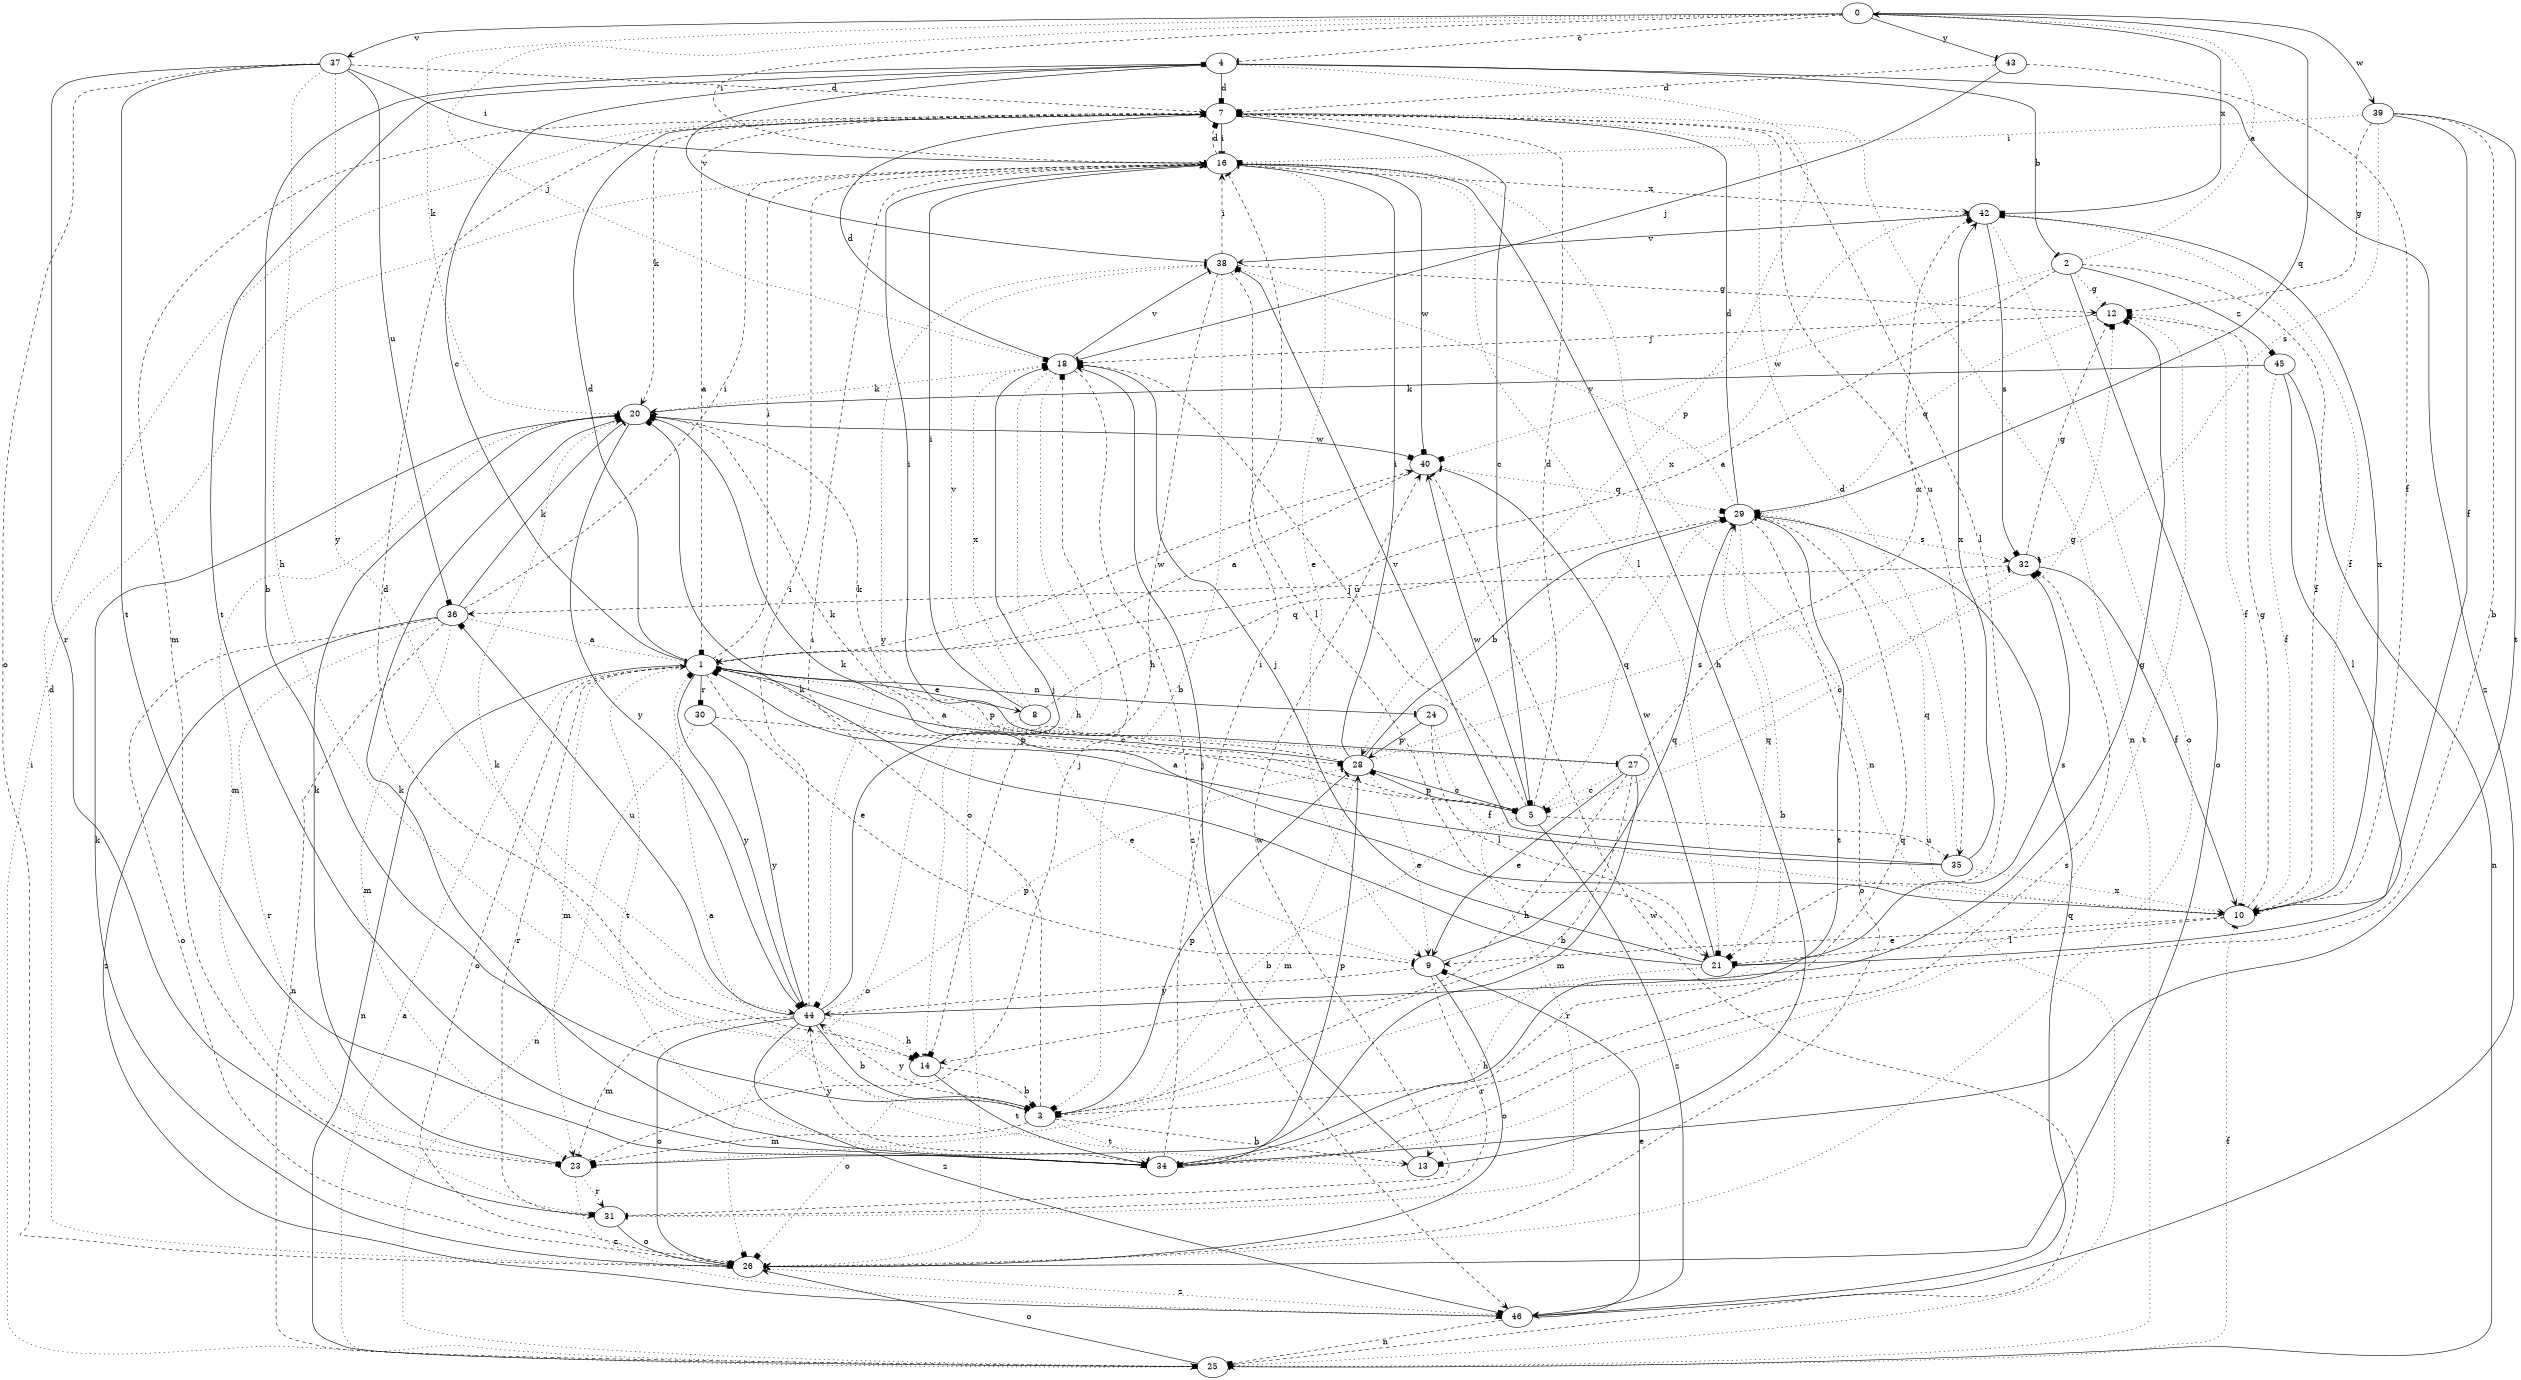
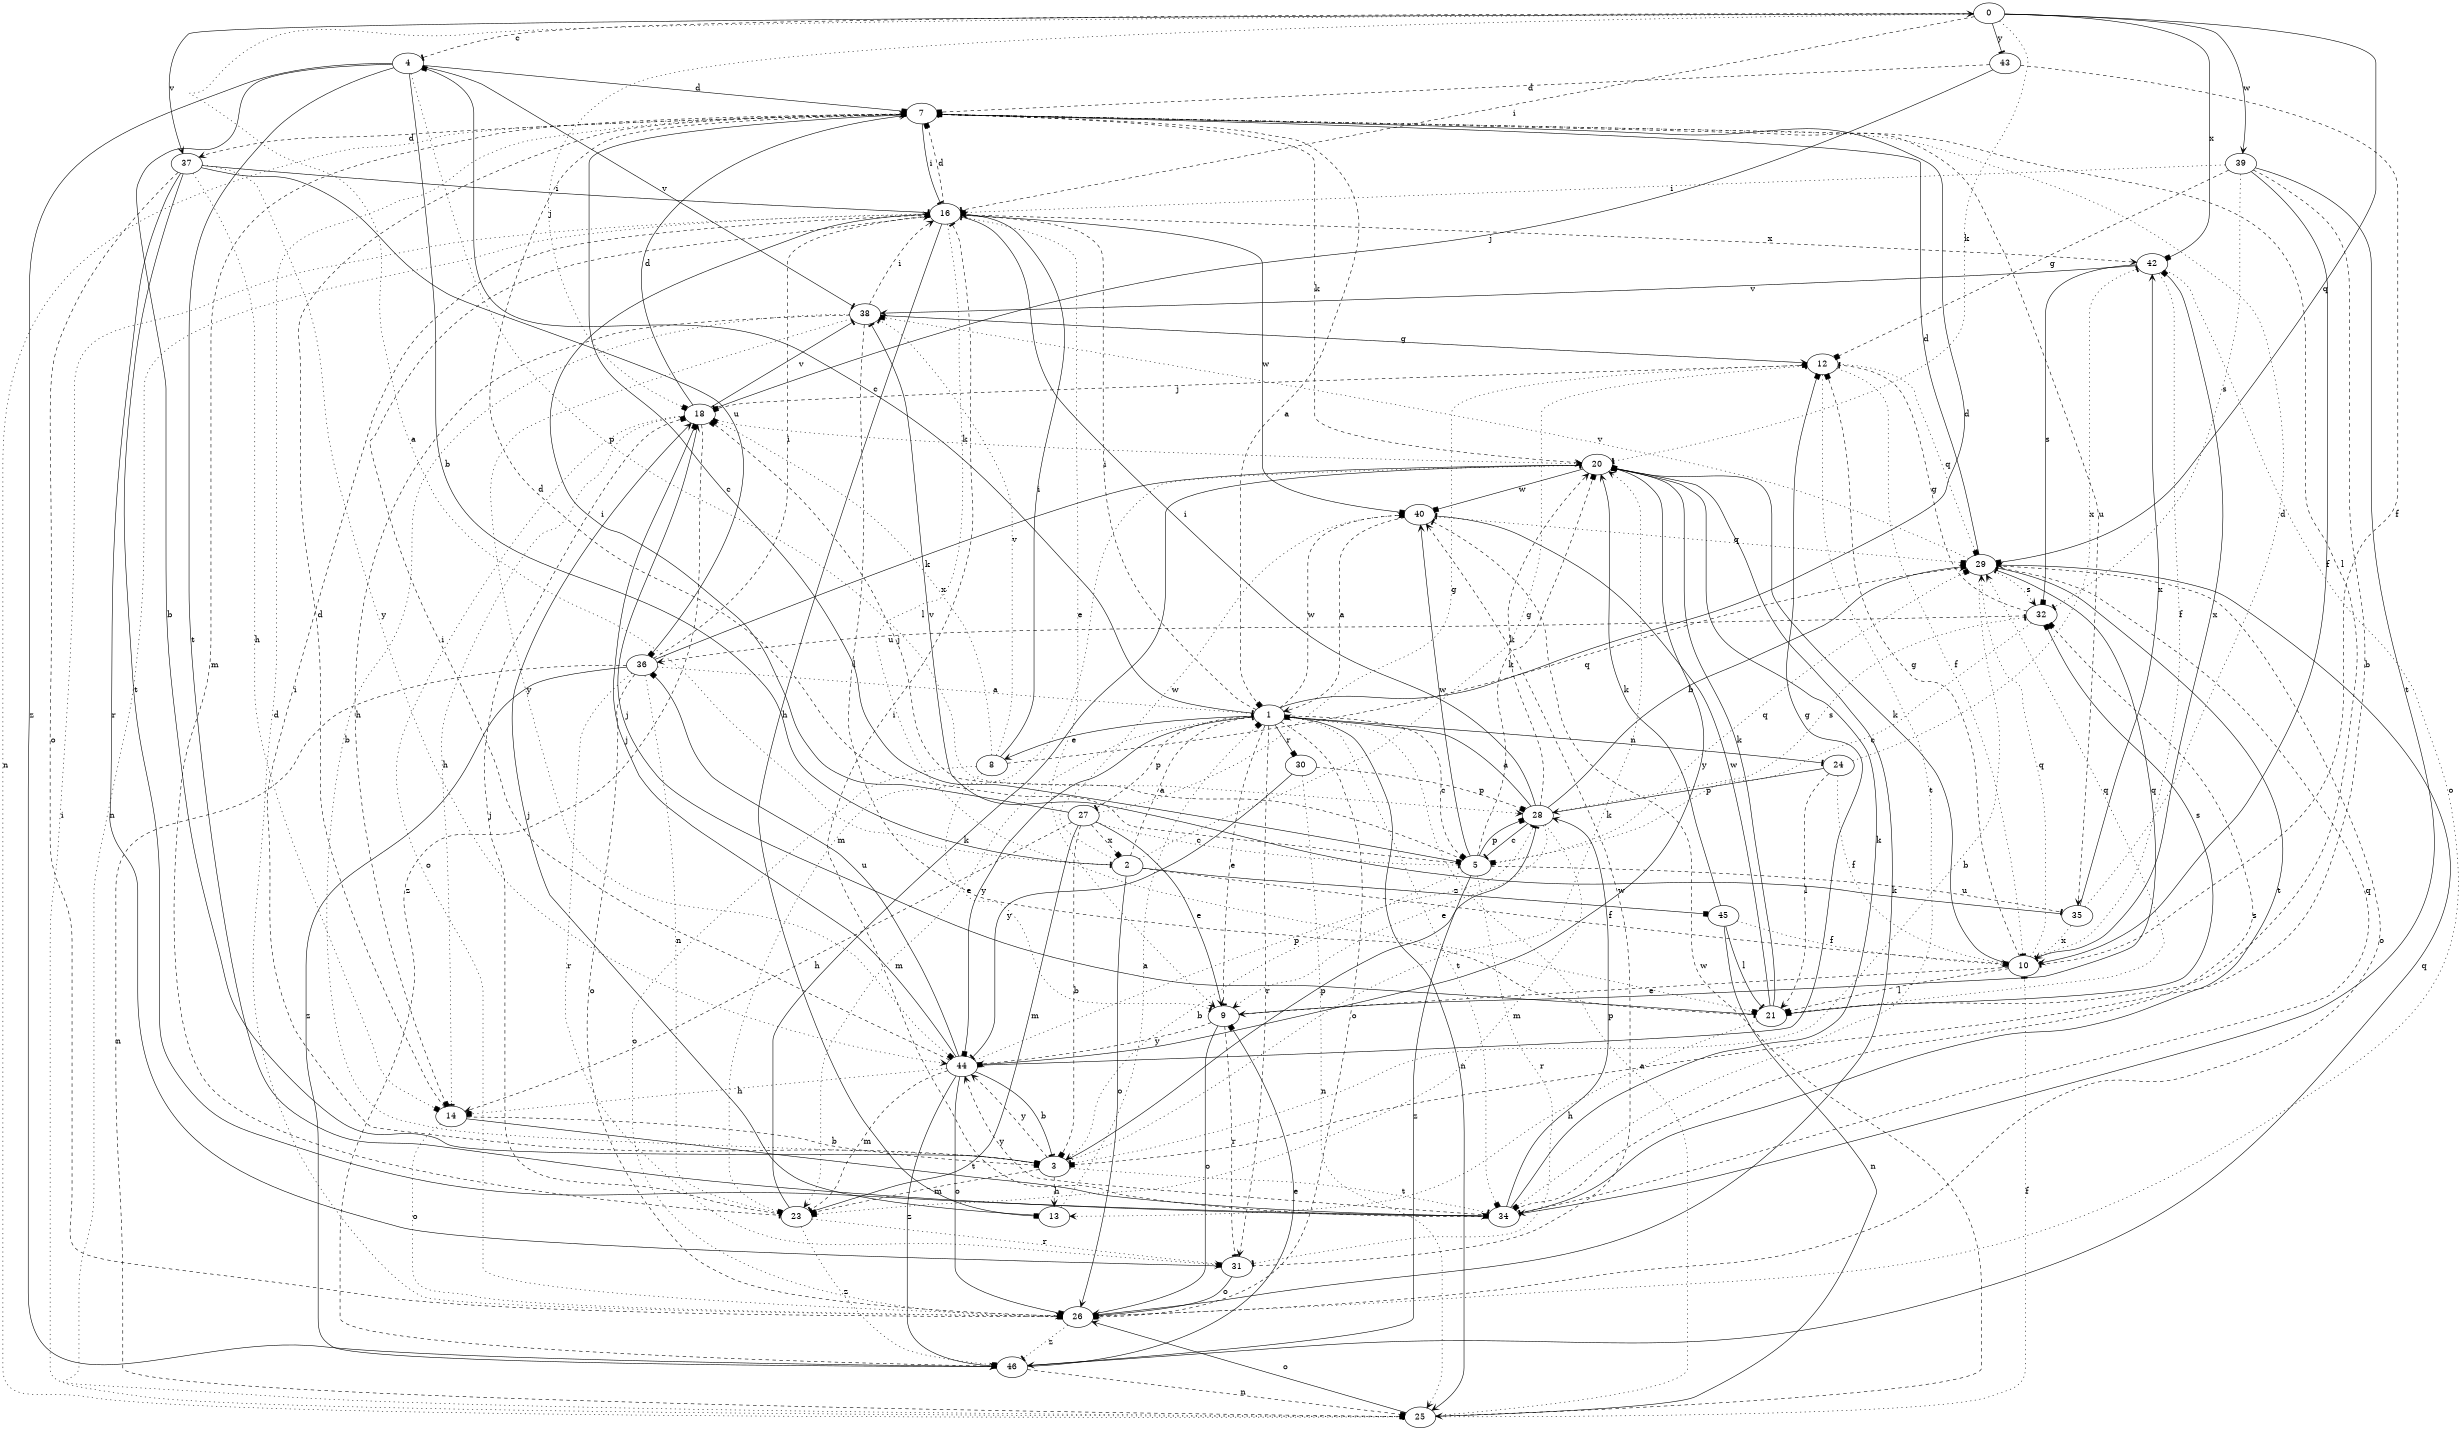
  strict digraph {
    edge [arrowhead=box style=solid]
    0
    4
    16
    18
    20
    29
    37
    39
    42
    43
    7
    34
    2
    3
    28
    38
    46
    9
    25
    40
    13
    21
    26
    14
    23
    44
    32
    31
    36
    10
    12
    1
    5
    8
    24
    27
    30
    35
    45
    0 -> 4 [arrowhead=tee label=c style=dashed]
    0 -> 16 [arrowhead=tee label=i style=dashed]
    0 -> 18 [label=j style=dotted]
    0 -> 20 [arrowhead=tee label=k style=dotted]
    0 -> 29 [label=q]
    0 -> 37 [arrowhead=vee label=v]
    0 -> 39 [arrowhead=vee label=w]
    0 -> 42 [label=x]
    0 -> 43 [arrowhead=tee label=y]
    4 -> 7 [label=d]
    4 -> 34 [arrowhead=vee label=t]
    4 -> 2 [arrowhead=tee label=b]
    4 -> 3 [label=b]
    4 -> 28 [arrowhead=vee label=p style=dotted]
    4 -> 38 [arrowhead=tee label=v]
    4 -> 46 [arrowhead=vee label=z]
    16 -> 42 [arrowhead=vee label=x style=dashed]
    16 -> 7 [label=d style=dashed]
    16 -> 9 [arrowhead=vee label=e style=dotted]
    16 -> 25 [label=n style=dotted]
    16 -> 40 [label=w]
    16 -> 13 [label=h]
    16 -> 21 [label=l style=dotted]
    18 -> 20 [arrowhead=vee label=k style=dotted]
    18 -> 7 [arrowhead=vee label=d]
    18 -> 38 [arrowhead=tee label=v]
    18 -> 46 [arrowhead=vee label=z style=dashed]
    18 -> 26 [arrowhead=vee label=o style=dotted]
    18 -> 14 [arrowhead=tee label=h style=dotted]
    20 -> 40 [label=w]
    20 -> 23 [label=m style=dotted]
    20 -> 44 [label=y]
    29 -> 7 [label=d]
    29 -> 34 [arrowhead=tee label=t]
    29 -> 3 [arrowhead=tee label=b style=dotted]
    29 -> 38 [label=v style=dotted]
    29 -> 26 [arrowhead=tee label=o style=dashed]
    29 -> 32 [arrowhead=vee label=s style=dotted]
    37 -> 16 [arrowhead=tee label=i]
-   37 -> 7 [arrowhead=vee label=d style=dashed]
+   7 -> 37 [arrowhead=vee label=d style=dashed]
    37 -> 34 [label=t]
    37 -> 26 [label=o style=dashed]
    37 -> 14 [label=h style=dotted]
    37 -> 44 [arrowhead=vee label=y style=dotted]
    37 -> 31 [arrowhead=vee label=r]
    37 -> 36 [label=u]
    39 -> 16 [label=i style=dotted]
    39 -> 34 [arrowhead=vee label=t]
    39 -> 3 [label=b style=dashed]
    39 -> 32 [arrowhead=tee label=s style=dotted]
    39 -> 10 [arrowhead=vee label=f]
    39 -> 12 [label=g style=dashed]
    42 -> 38 [arrowhead=vee label=v]
    42 -> 26 [arrowhead=tee label=o style=dotted]
    42 -> 32 [label=s]
    42 -> 10 [arrowhead=tee label=f style=dotted]
    43 -> 18 [arrowhead=tee label=j]
    43 -> 7 [label=d style=dashed]
    43 -> 10 [arrowhead=tee label=f style=dashed]
    7 -> 16 [arrowhead=tee label=i]
    7 -> 20 [arrowhead=vee label=k style=dashed]
    7 -> 25 [arrowhead=tee label=n style=dotted]
    7 -> 21 [label=l style=dashed]
    7 -> 23 [arrowhead=tee label=m style=dashed]
    7 -> 1 [label=a style=dashed]
    7 -> 5 [label=c]
    7 -> 35 [arrowhead=vee label=u style=dashed]
    34 -> 16 [arrowhead=tee label=i style=dashed]
    34 -> 20 [label=k]
    34 -> 29 [arrowhead=tee label=q style=dashed]
    34 -> 28 [arrowhead=vee label=p]
    34 -> 44 [arrowhead=vee label=y style=dashed]
    34 -> 32 [label=s style=dashed]
    2 -> 0 [arrowhead=vee label=a style=dotted]
    2 -> 40 [label=w style=dotted]
    2 -> 26 [arrowhead=vee label=o]
    2 -> 10 [label=f style=dashed]
    2 -> 12 [arrowhead=tee label=g style=dotted]
    2 -> 1 [arrowhead=tee label=a style=dashed]
    2 -> 45 [label=z]
    3 -> 16 [label=i style=dashed]
    3 -> 20 [arrowhead=vee label=k style=dotted]
    3 -> 34 [arrowhead=tee label=t style=dotted]
    3 -> 28 [arrowhead=tee label=p]
    3 -> 13 [arrowhead=vee label=h style=dashed]
    3 -> 23 [label=m style=dashed]
    3 -> 44 [arrowhead=vee label=y style=dashed]
    28 -> 16 [arrowhead=tee label=i]
    28 -> 20 [arrowhead=vee label=k style=dashed]
    28 -> 29 [label=b]
    28 -> 9 [arrowhead=vee label=e style=dotted]
    28 -> 23 [label=m style=dotted]
    28 -> 32 [arrowhead=tee label=s style=dotted]
    28 -> 1 [label=a]
    28 -> 5 [arrowhead=tee label=c]
    38 -> 16 [arrowhead=vee label=i style=dashed]
    38 -> 3 [label=b style=dotted]
    38 -> 21 [arrowhead=tee label=l style=dashed]
    38 -> 14 [label=h style=dashed]
    38 -> 44 [label=y style=dotted]
-   38 -> 12 [arrowhead=vee label=g style=dashed]
+   38 -> 12 [arrowhead=vee label=g]
    46 -> 29 [arrowhead=vee label=q]
    46 -> 9 [label=e]
    46 -> 25 [label=n style=dashed]
    9 -> 29 [arrowhead=tee label=q]
    9 -> 26 [arrowhead=vee label=o]
    9 -> 44 [arrowhead=vee label=y style=dashed]
    9 -> 31 [arrowhead=tee label=r style=dashed]
    25 -> 16 [arrowhead=vee label=i style=dotted]
    25 -> 40 [arrowhead=tee label=w style=dashed]
    25 -> 26 [arrowhead=vee label=o]
    25 -> 10 [arrowhead=tee label=f style=dotted]
    25 -> 1 [arrowhead=vee label=a style=dotted]
    40 -> 29 [label=q style=dotted]
    40 -> 1 [arrowhead=vee label=a style=dashed]
    13 -> 18 [arrowhead=vee label=j]
    13 -> 1 [label=a style=dotted]
    21 -> 18 [arrowhead=vee label=j]
    21 -> 20 [label=k]
    21 -> 29 [arrowhead=vee label=q style=dotted]
    21 -> 40 [arrowhead=tee label=w]
    21 -> 13 [arrowhead=vee label=h style=dotted]
    21 -> 32 [label=s]
    26 -> 20 [label=k]
    26 -> 7 [arrowhead=vee label=d style=dotted]
    26 -> 46 [arrowhead=tee label=z style=dotted]
    14 -> 7 [label=d style=dashed]
    14 -> 34 [arrowhead=vee label=t]
    14 -> 3 [label=b style=dashed]
    14 -> 26 [label=o style=dotted]
    23 -> 18 [label=j style=dashed]
    23 -> 20 [arrowhead=tee label=k]
    23 -> 46 [label=z style=dotted]
    23 -> 31 [arrowhead=vee label=r style=dotted]
    44 -> 16 [arrowhead=vee label=i style=dashed]
    44 -> 18 [label=j]
    44 -> 3 [arrowhead=tee label=b]
    44 -> 28 [arrowhead=tee label=p style=dotted]
    44 -> 46 [label=z]
    44 -> 26 [label=o]
    44 -> 14 [label=h style=dotted]
    44 -> 23 [arrowhead=tee label=m style=dashed]
    44 -> 36 [label=u]
    44 -> 12 [label=g]
    32 -> 36 [arrowhead=vee label=u style=dashed]
-   32 -> 10 [arrowhead=vee label=f]
    32 -> 12 [arrowhead=tee label=g style=dashed]
    32 -> 5 [label=c style=dotted]
    31 -> 40 [arrowhead=vee label=w style=dashed]
    31 -> 26 [arrowhead=vee label=o]
    36 -> 16 [arrowhead=vee label=i style=dashed]
    36 -> 20 [arrowhead=tee label=k]
    36 -> 46 [arrowhead=vee label=z]
    36 -> 25 [label=n style=dashed]
    36 -> 26 [arrowhead=vee label=o style=dashed]
-   36 -> 23 [arrowhead=tee label=m style=dotted]
+   36 -> 23 [arrowhead=tee label=n style=dotted]
    36 -> 31 [label=r style=dotted]
    36 -> 1 [arrowhead=tee label=a style=dotted]
    10 -> 20 [label=k]
    10 -> 29 [arrowhead=vee label=q style=dotted]
    10 -> 42 [label=x]
    10 -> 9 [arrowhead=vee label=e style=dashed]
    10 -> 21 [label=l style=dashed]
    10 -> 12 [label=g style=dashed]
    12 -> 18 [label=j style=dashed]
    12 -> 29 [label=q style=dotted]
    12 -> 34 [label=t style=dotted]
    12 -> 10 [arrowhead=tee label=f style=dotted]
    1 -> 4 [label=c]
    1 -> 16 [arrowhead=vee label=i style=dashed]
    1 -> 7 [arrowhead=tee label=d]
    1 -> 34 [label=t style=dotted]
    1 -> 9 [arrowhead=tee label=e style=dashed]
    1 -> 25 [arrowhead=vee label=n]
    1 -> 40 [arrowhead=vee label=w style=dashed]
    1 -> 26 [label=o style=dashed]
    1 -> 23 [arrowhead=vee label=m style=dotted]
    1 -> 44 [label=y]
    1 -> 31 [arrowhead=vee label=r style=dashed]
    1 -> 5 [label=c style=dashed]
    1 -> 8 [arrowhead=vee label=e]
    1 -> 24 [arrowhead=tee label=n]
-   1 -> 27 [arrowhead=tee label=p style=dotted]
+   1 -> 27 [arrowhead=tee label=p style=dashed]
    1 -> 30 [label=r]
    5 -> 18 [label=j style=dashed]
    5 -> 20 [label=k style=dashed]
    5 -> 29 [label=q style=dotted]
    5 -> 7 [arrowhead=vee label=d style=dashed]
    5 -> 3 [arrowhead=vee label=b style=dotted]
    5 -> 28 [label=p]
    5 -> 46 [arrowhead=vee label=z]
    5 -> 40 [arrowhead=vee label=w]
    5 -> 31 [arrowhead=tee label=r style=dotted]
    5 -> 35 [arrowhead=tee label=u style=dashed]
    8 -> 16 [arrowhead=vee label=i]
    8 -> 18 [label=x style=dotted]
    8 -> 29 [arrowhead=vee label=q style=dashed]
    8 -> 38 [arrowhead=tee label=v style=dotted]
    8 -> 9 [arrowhead=tee label=e style=dotted]
    8 -> 26 [label=o style=dotted]
    24 -> 42 [arrowhead=tee label=x style=dotted]
    24 -> 28 [arrowhead=vee label=p]
    24 -> 21 [arrowhead=vee label=l style=dashed]
    24 -> 10 [arrowhead=vee label=f style=dotted]
    27 -> 16 [arrowhead=tee label=i]
-   27 -> 42 [label=x style=dashed]
+   27 -> 2 [label=x style=dashed]
    27 -> 3 [label=b style=dashed]
    27 -> 9 [arrowhead=vee label=e]
    27 -> 14 [arrowhead=vee label=h style=dashed]
    27 -> 23 [arrowhead=tee label=m]
    27 -> 12 [label=g style=dotted]
    27 -> 5 [arrowhead=tee label=c style=dotted]
    30 -> 28 [label=p style=dashed]
    30 -> 25 [arrowhead=vee label=n style=dotted]
    30 -> 44 [arrowhead=tee label=y]
    35 -> 42 [arrowhead=vee label=x]
    35 -> 7 [label=d style=dotted]
    35 -> 38 [arrowhead=tee label=v]
    35 -> 10 [arrowhead=vee label=x style=dotted]
-   35 -> 1 [label=a]
    45 -> 20 [arrowhead=vee label=k]
    45 -> 25 [arrowhead=vee label=n]
    45 -> 21 [arrowhead=tee label=l]
    45 -> 10 [arrowhead=vee label=f style=dotted]
  }
